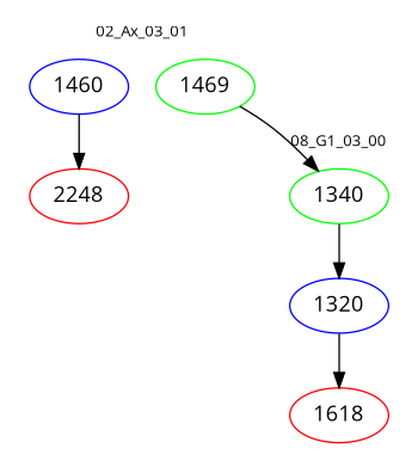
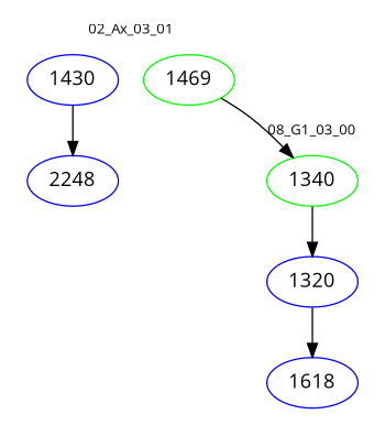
  digraph {
    fontname="Open Sans"
    node [color=green fontname="Open Sans"]
    edge [color=black fontname="Open Sans"]
    n1 [label=1469]
-   n2 [color=blue label=1460]
-   n3 [color=red label=2248]
+   n2 [color=blue label=1430]
+   n3 [color=blue label=2248]
    n4 [label=1340]
    n5 [color=blue label=1320]
-   n6 [color=red label=1618]
+   n6 [color=blue label=1618]
    subgraph cluster_1 {
      color=white
      fontsize=10
      label="02_Ax_03_01"
      n1
      n2
      n3
    }
    subgraph cluster_2 {
      color=white
      fontsize=10
      label="08_G1_03_00"
      n4
      n5
      n6
    }
    n1 -> n4
    n2 -> n3
    n4 -> n5
    n5 -> n6
  }
